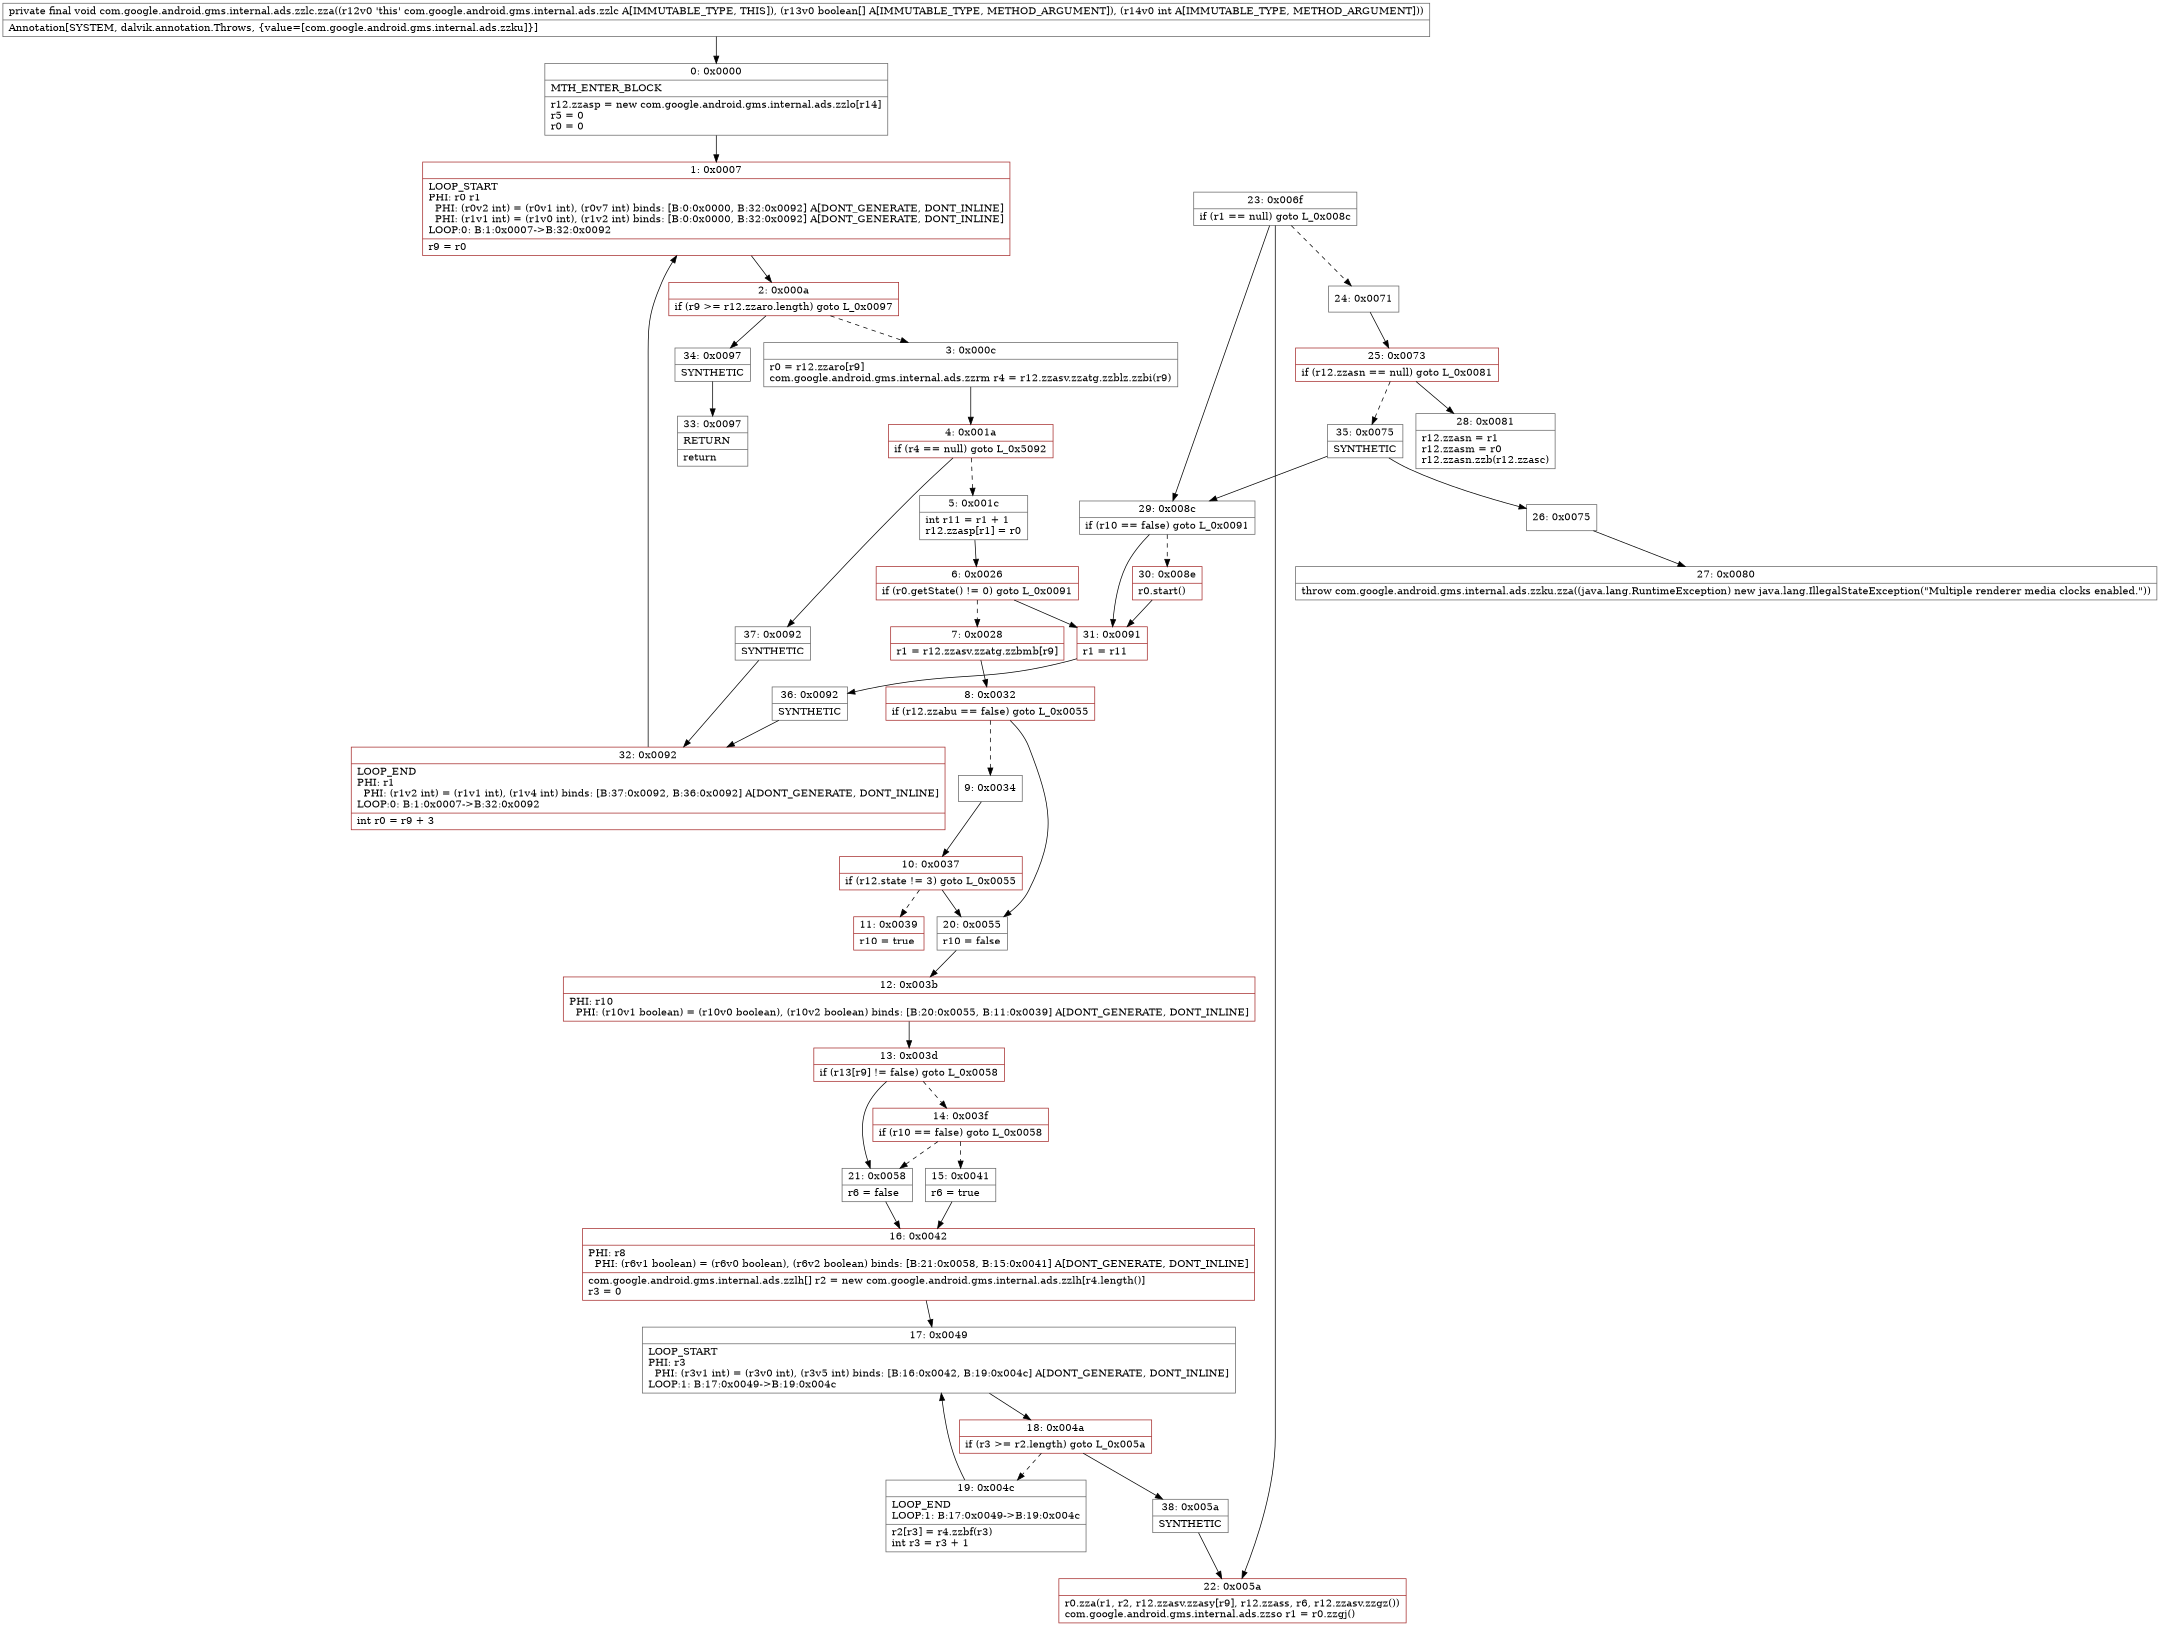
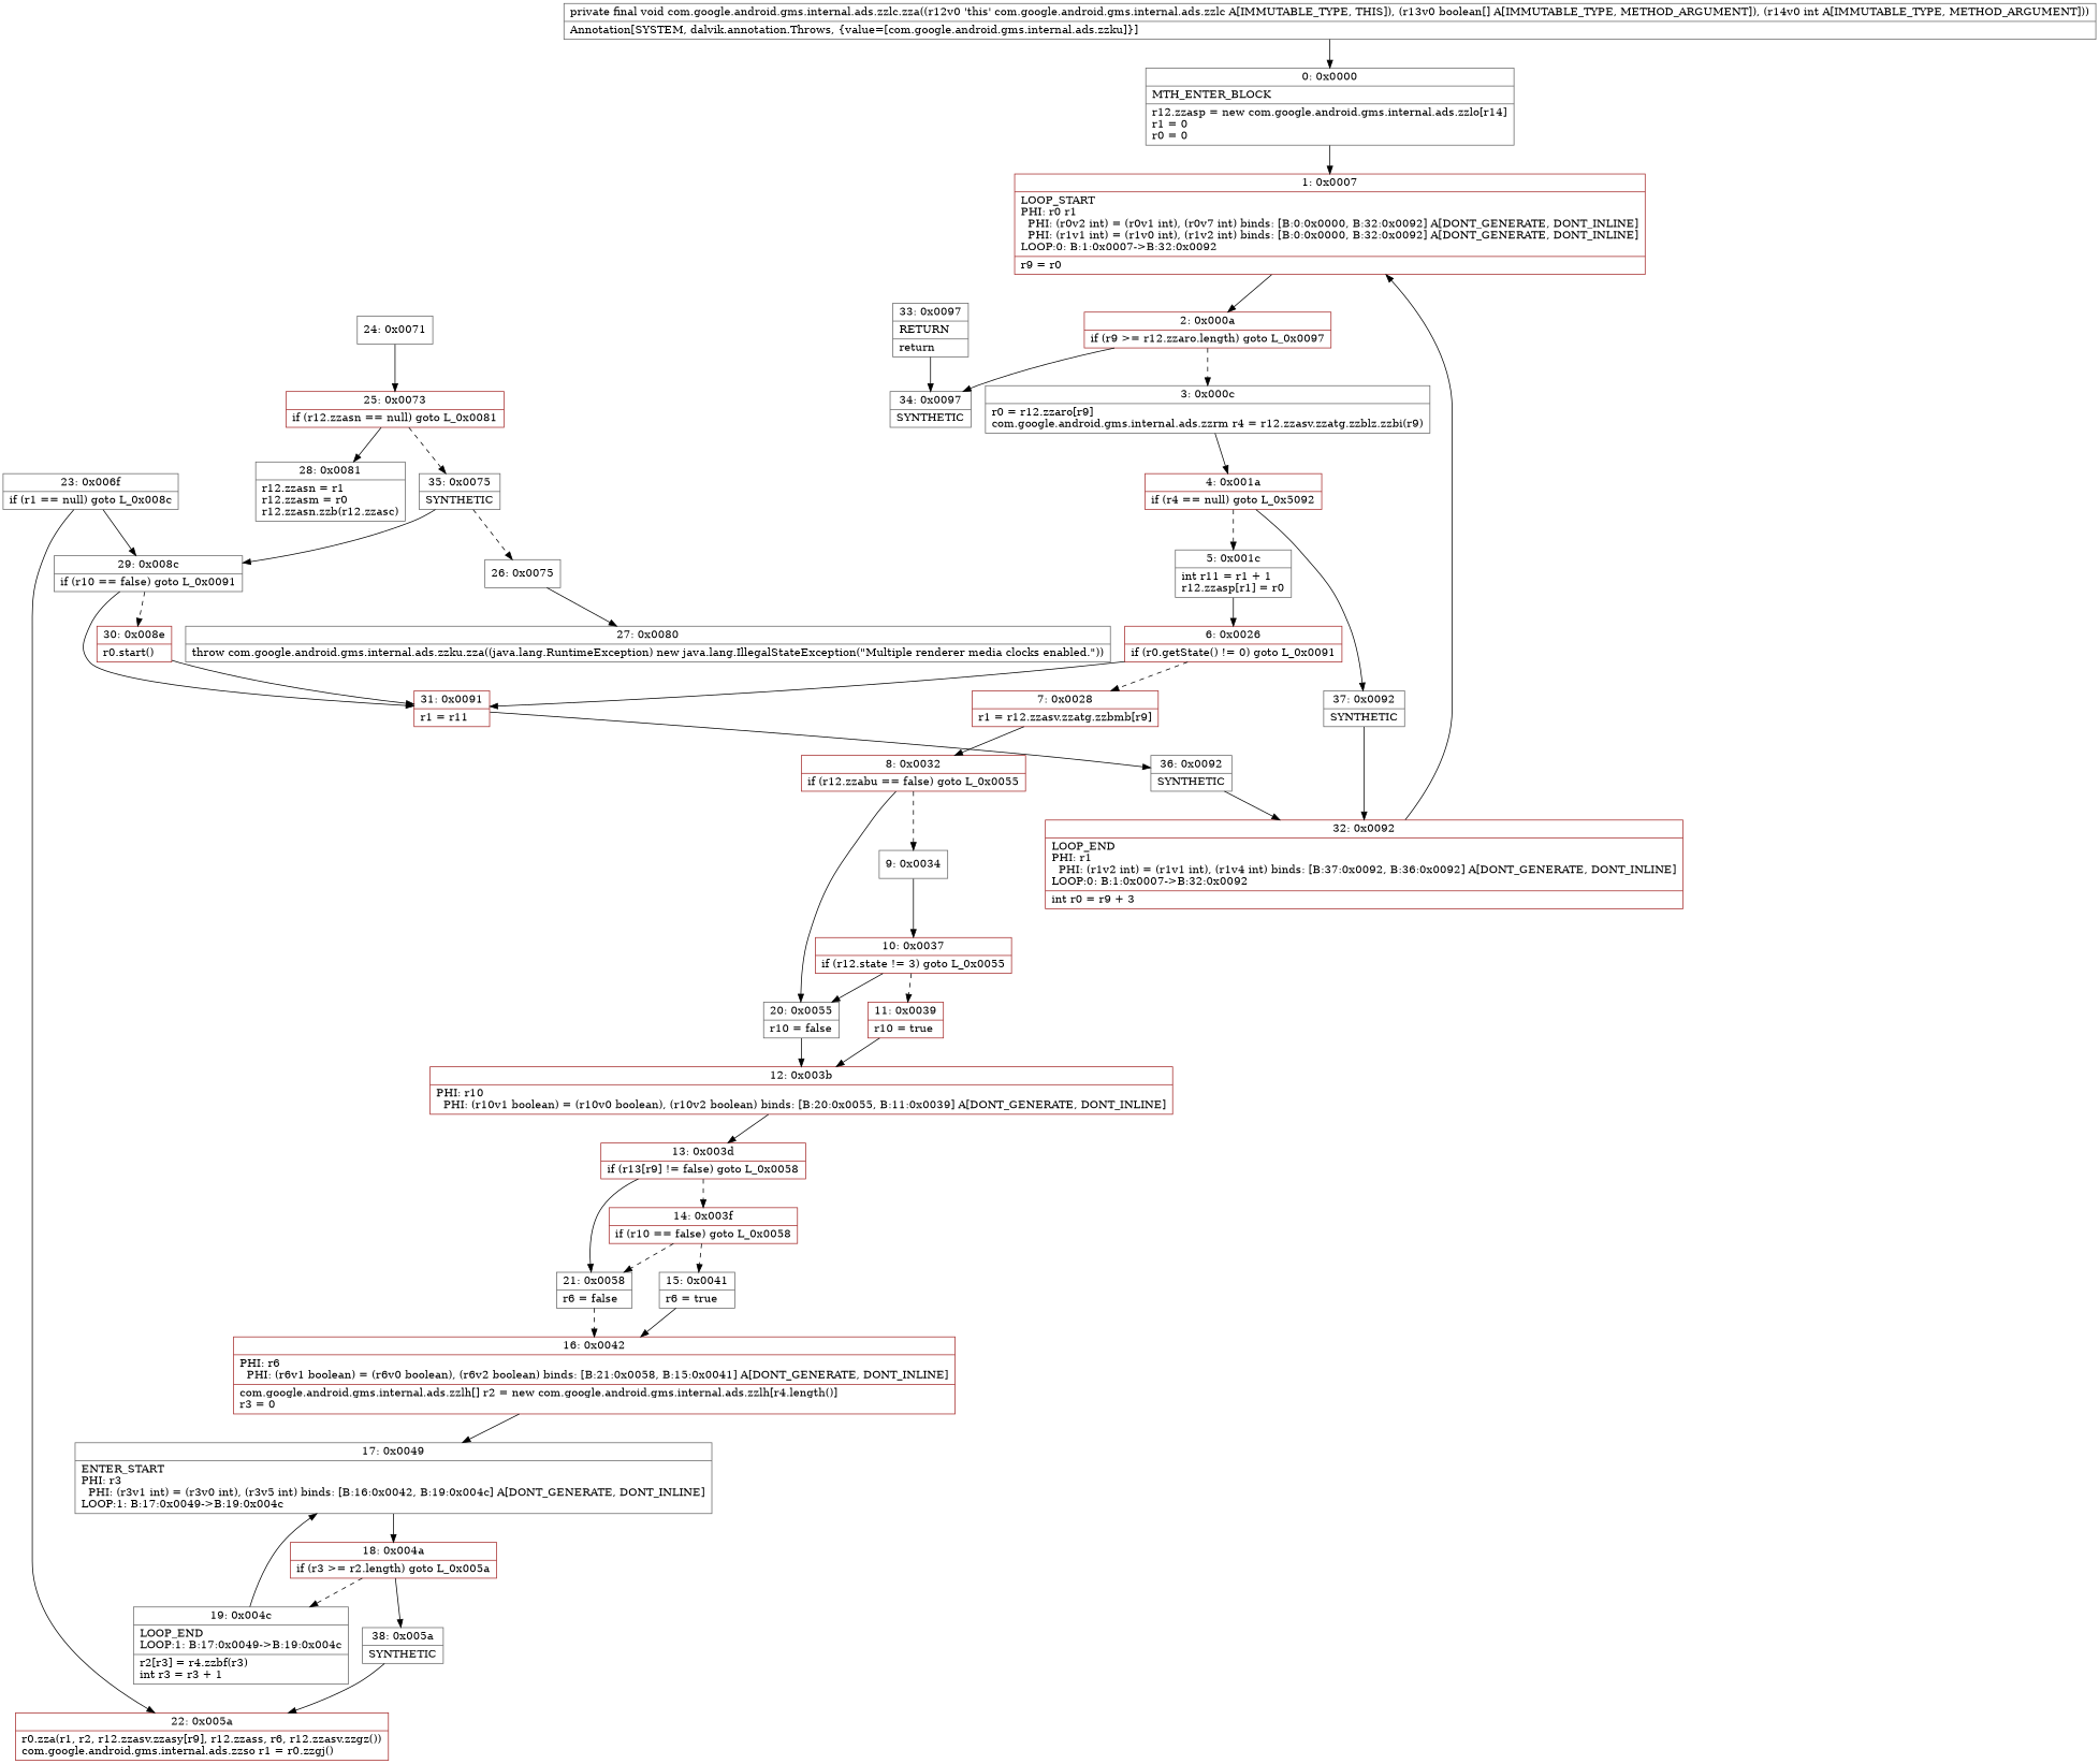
  digraph {
    node [color=gray40 shape=record]
-   n1 [label="{0\:\ 0x0000|MTH_ENTER_BLOCK\l|r12.zzasp = new com.google.android.gms.internal.ads.zzlo[r14]\lr5 = 0\lr0 = 0\l}"]
+   n1 [label="{0\:\ 0x0000|MTH_ENTER_BLOCK\l|r12.zzasp = new com.google.android.gms.internal.ads.zzlo[r14]\lr1 = 0\lr0 = 0\l}"]
    n2 [color=brown label="{1\:\ 0x0007|LOOP_START\lPHI: r0 r1 \l  PHI: (r0v2 int) = (r0v1 int), (r0v7 int) binds: [B:0:0x0000, B:32:0x0092] A[DONT_GENERATE, DONT_INLINE]\l  PHI: (r1v1 int) = (r1v0 int), (r1v2 int) binds: [B:0:0x0000, B:32:0x0092] A[DONT_GENERATE, DONT_INLINE]\lLOOP:0: B:1:0x0007\-\>B:32:0x0092\l|r9 = r0\l}"]
    n3 [color=brown label="{2\:\ 0x000a|if (r9 \>= r12.zzaro.length) goto L_0x0097\l}"]
    n4 [label="{3\:\ 0x000c|r0 = r12.zzaro[r9]\lcom.google.android.gms.internal.ads.zzrm r4 = r12.zzasv.zzatg.zzblz.zzbi(r9)\l}"]
    n5 [label="{34\:\ 0x0097|SYNTHETIC\l}"]
    n6 [color=brown label="{4\:\ 0x001a|if (r4 == null) goto L_0x5092\l}"]
    n7 [label="{33\:\ 0x0097|RETURN\l|return\l}"]
    n8 [label="{5\:\ 0x001c|int r11 = r1 + 1\lr12.zzasp[r1] = r0\l}"]
    n9 [label="{37\:\ 0x0092|SYNTHETIC\l}"]
    n10 [color=brown label="{6\:\ 0x0026|if (r0.getState() != 0) goto L_0x0091\l}"]
    n11 [color=brown label="{32\:\ 0x0092|LOOP_END\lPHI: r1 \l  PHI: (r1v2 int) = (r1v1 int), (r1v4 int) binds: [B:37:0x0092, B:36:0x0092] A[DONT_GENERATE, DONT_INLINE]\lLOOP:0: B:1:0x0007\-\>B:32:0x0092\l|int r0 = r9 + 3\l}"]
    n12 [color=brown label="{7\:\ 0x0028|r1 = r12.zzasv.zzatg.zzbmb[r9]\l}"]
    n13 [color=brown label="{31\:\ 0x0091|r1 = r11\l}"]
    n14 [color=brown label="{8\:\ 0x0032|if (r12.zzabu == false) goto L_0x0055\l}"]
    n15 [label="{36\:\ 0x0092|SYNTHETIC\l}"]
    n16 [label="{9\:\ 0x0034}"]
    n17 [label="{20\:\ 0x0055|r10 = false\l}"]
    n18 [color=brown label="{10\:\ 0x0037|if (r12.state != 3) goto L_0x0055\l}"]
    n19 [color=brown label="{12\:\ 0x003b|PHI: r10 \l  PHI: (r10v1 boolean) = (r10v0 boolean), (r10v2 boolean) binds: [B:20:0x0055, B:11:0x0039] A[DONT_GENERATE, DONT_INLINE]\l}"]
    n20 [color=brown label="{11\:\ 0x0039|r10 = true\l}"]
    n21 [color=brown label="{13\:\ 0x003d|if (r13[r9] != false) goto L_0x0058\l}"]
    n22 [color=brown label="{14\:\ 0x003f|if (r10 == false) goto L_0x0058\l}"]
    n23 [label="{21\:\ 0x0058|r6 = false\l}"]
    n24 [label="{15\:\ 0x0041|r6 = true\l}"]
-   n25 [color=brown label="{16\:\ 0x0042|PHI: r8 \l  PHI: (r6v1 boolean) = (r6v0 boolean), (r6v2 boolean) binds: [B:21:0x0058, B:15:0x0041] A[DONT_GENERATE, DONT_INLINE]\l|com.google.android.gms.internal.ads.zzlh[] r2 = new com.google.android.gms.internal.ads.zzlh[r4.length()]\lr3 = 0\l}"]
-   n26 [label="{17\:\ 0x0049|LOOP_START\lPHI: r3 \l  PHI: (r3v1 int) = (r3v0 int), (r3v5 int) binds: [B:16:0x0042, B:19:0x004c] A[DONT_GENERATE, DONT_INLINE]\lLOOP:1: B:17:0x0049\-\>B:19:0x004c\l}"]
+   n25 [color=brown label="{16\:\ 0x0042|PHI: r6 \l  PHI: (r6v1 boolean) = (r6v0 boolean), (r6v2 boolean) binds: [B:21:0x0058, B:15:0x0041] A[DONT_GENERATE, DONT_INLINE]\l|com.google.android.gms.internal.ads.zzlh[] r2 = new com.google.android.gms.internal.ads.zzlh[r4.length()]\lr3 = 0\l}"]
+   n26 [label="{17\:\ 0x0049|ENTER_START\lPHI: r3 \l  PHI: (r3v1 int) = (r3v0 int), (r3v5 int) binds: [B:16:0x0042, B:19:0x004c] A[DONT_GENERATE, DONT_INLINE]\lLOOP:1: B:17:0x0049\-\>B:19:0x004c\l}"]
    n27 [color=brown label="{18\:\ 0x004a|if (r3 \>= r2.length) goto L_0x005a\l}"]
    n28 [label="{19\:\ 0x004c|LOOP_END\lLOOP:1: B:17:0x0049\-\>B:19:0x004c\l|r2[r3] = r4.zzbf(r3)\lint r3 = r3 + 1\l}"]
    n29 [label="{38\:\ 0x005a|SYNTHETIC\l}"]
    n30 [color=brown label="{22\:\ 0x005a|r0.zza(r1, r2, r12.zzasv.zzasy[r9], r12.zzass, r6, r12.zzasv.zzgz())\lcom.google.android.gms.internal.ads.zzso r1 = r0.zzgj()\l}"]
    n31 [label="{23\:\ 0x006f|if (r1 == null) goto L_0x008c\l}"]
    n32 [label="{24\:\ 0x0071}"]
    n33 [label="{29\:\ 0x008c|if (r10 == false) goto L_0x0091\l}"]
    n34 [color=brown label="{25\:\ 0x0073|if (r12.zzasn == null) goto L_0x0081\l}"]
    n35 [color=brown label="{30\:\ 0x008e|r0.start()\l}"]
    n36 [label="{28\:\ 0x0081|r12.zzasn = r1\lr12.zzasm = r0\lr12.zzasn.zzb(r12.zzasc)\l}"]
    n37 [label="{35\:\ 0x0075|SYNTHETIC\l}"]
    n38 [label="{26\:\ 0x0075}"]
    n39 [label="{27\:\ 0x0080|throw com.google.android.gms.internal.ads.zzku.zza((java.lang.RuntimeException) new java.lang.IllegalStateException(\"Multiple renderer media clocks enabled.\"))\l}"]
    n40 [label="{private final void com.google.android.gms.internal.ads.zzlc.zza((r12v0 'this' com.google.android.gms.internal.ads.zzlc A[IMMUTABLE_TYPE, THIS]), (r13v0 boolean[] A[IMMUTABLE_TYPE, METHOD_ARGUMENT]), (r14v0 int A[IMMUTABLE_TYPE, METHOD_ARGUMENT]))  | Annotation[SYSTEM, dalvik.annotation.Throws, \{value=[com.google.android.gms.internal.ads.zzku]\}]\l}"]
    n1 -> n2
    n2 -> n3
    n3 -> n4 [style=dashed]
    n3 -> n5
    n4 -> n6
-   n5 -> n7
+   n7 -> n5
    n6 -> n8 [style=dashed]
    n6 -> n9
    n8 -> n10
    n9 -> n11
    n10 -> n12 [style=dashed]
    n10 -> n13
    n11 -> n2
    n12 -> n14
    n13 -> n15
    n14 -> n16 [style=dashed]
    n14 -> n17
    n15 -> n11
    n16 -> n18
    n17 -> n19
    n18 -> n17
    n18 -> n20 [style=dashed]
    n19 -> n21
+   n20 -> n19
    n21 -> n22 [style=dashed]
    n21 -> n23
    n22 -> n23 [style=dashed]
    n22 -> n24 [style=dashed]
-   n23 -> n25
+   n23 -> n25 [style=dashed]
    n24 -> n25
    n25 -> n26
    n26 -> n27
    n27 -> n28 [style=dashed]
    n27 -> n29
    n28 -> n26
    n29 -> n30
    n31 -> n30
-   n31 -> n32 [style=dashed]
    n31 -> n33
    n32 -> n34
    n33 -> n13
    n33 -> n35 [style=dashed]
    n34 -> n36
    n34 -> n37 [style=dashed]
    n35 -> n13
    n37 -> n33
-   n37 -> n38
+   n37 -> n38 [style=dashed]
    n38 -> n39
    n40 -> n1
  }
